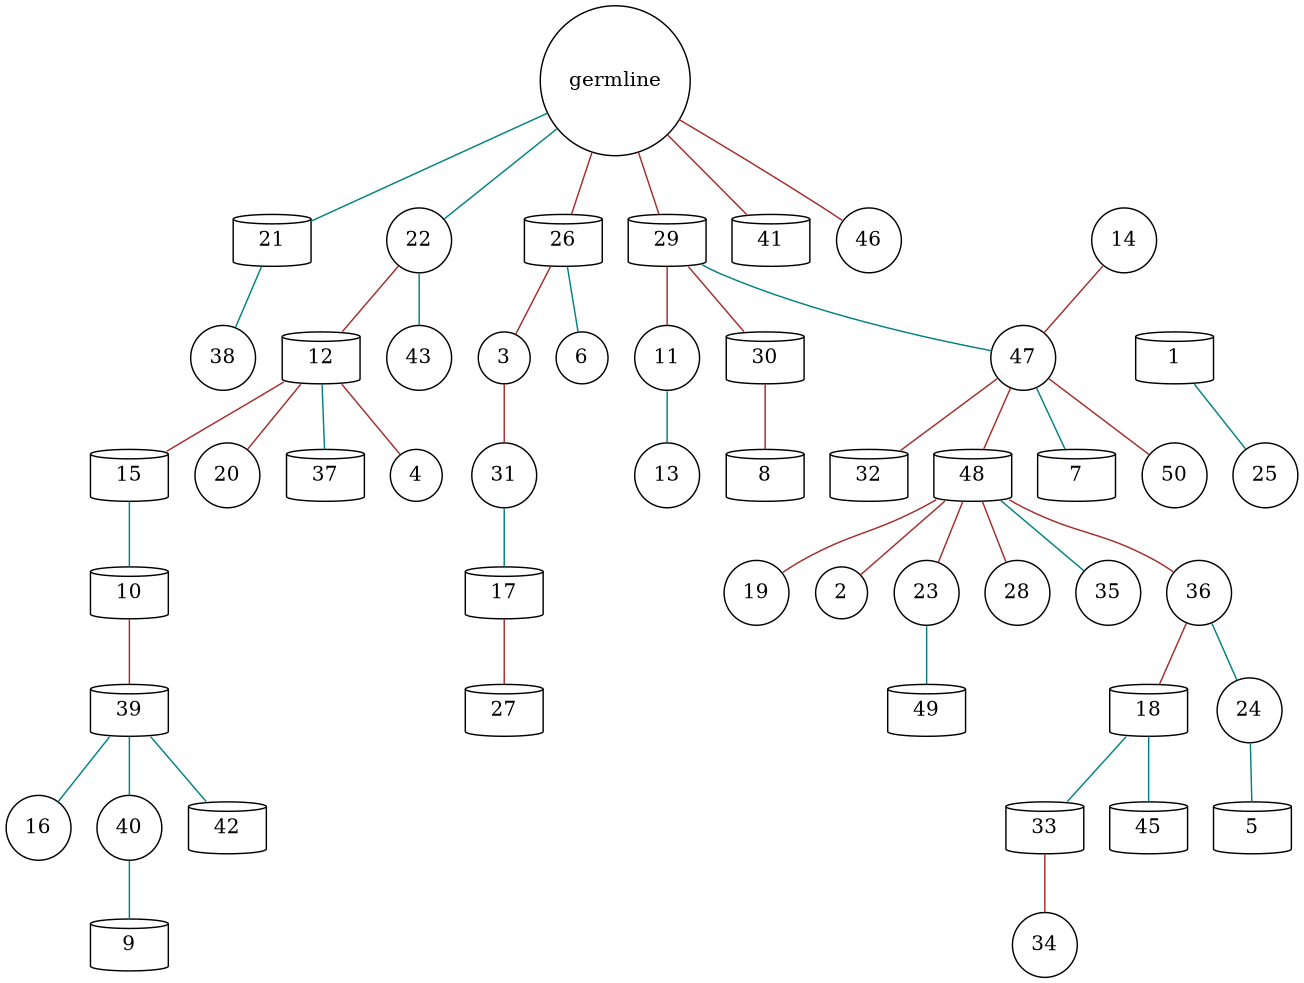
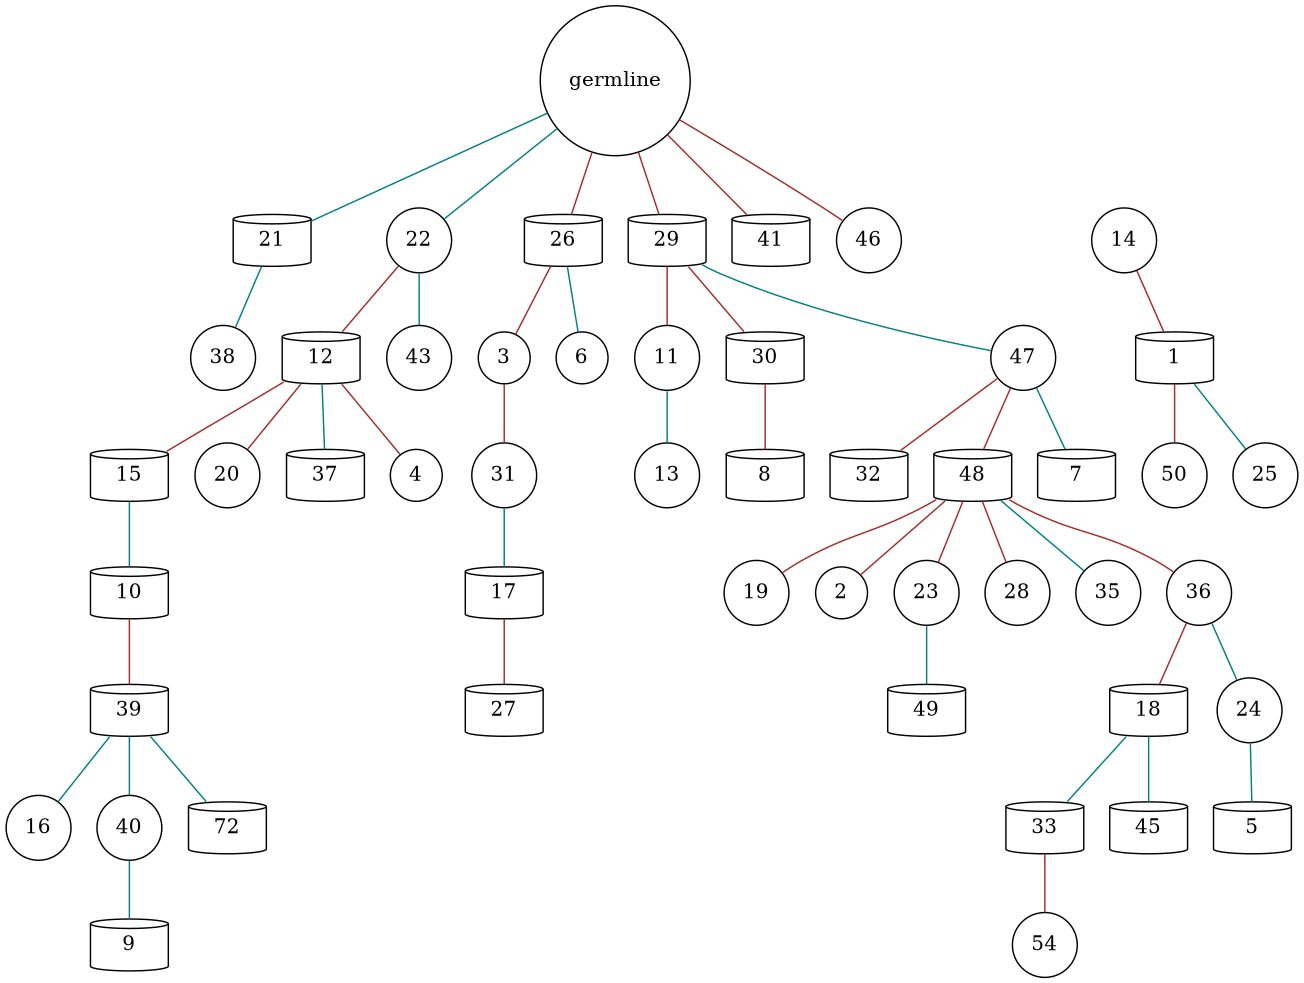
  graph {
    node [shape=circle]
    edge [color=brown]
    n1 [label=germline]
    n2 [label=21 shape=cylinder]
    n3 [label=22]
    n4 [label=26 shape=cylinder]
    n5 [label=29 shape=cylinder]
    n6 [label=41 shape=cylinder]
    n7 [label=46]
    n8 [label=14]
    n9 [label=1 shape=cylinder]
    n10 [label=38]
    n11 [label=12 shape=cylinder]
    n12 [label=43]
    n13 [label=3]
    n14 [label=6]
    n15 [label=11]
    n16 [label=30 shape=cylinder]
    n17 [label=47]
    n18 [label=25]
    n19 [label=15 shape=cylinder]
    n20 [label=20]
    n21 [label=37 shape=cylinder]
    n22 [label=4]
    n23 [label=10 shape=cylinder]
    n24 [label=39 shape=cylinder]
    n25 [label=16]
    n26 [label=40]
-   n27 [label=42 shape=cylinder]
+   n27 [label=72 shape=cylinder]
    n28 [label=9 shape=cylinder]
    n29 [label=31]
    n30 [label=17 shape=cylinder]
    n31 [label=27 shape=cylinder]
    n32 [label=13]
    n33 [label=8 shape=cylinder]
    n34 [label=32 shape=cylinder]
    n35 [label=48 shape=cylinder]
    n36 [label=50]
    n37 [label=7 shape=cylinder]
    n38 [label=19]
    n39 [label=2]
    n40 [label=23]
    n41 [label=28]
    n42 [label=35]
    n43 [label=36]
    n44 [label=49 shape=cylinder]
    n45 [label=18 shape=cylinder]
    n46 [label=24]
    n47 [label=33 shape=cylinder]
    n48 [label=45 shape=cylinder]
    n49 [label=5 shape=cylinder]
-   n50 [label=34]
+   n50 [label=54]
    n1 -- n2 [color=teal]
    n1 -- n3 [color=teal]
    n1 -- n4
    n1 -- n5
    n1 -- n6
    n1 -- n7
    n2 -- n10 [color=teal]
    n3 -- n11
    n3 -- n12 [color=teal]
    n4 -- n13
    n4 -- n14 [color=teal]
    n5 -- n15
    n5 -- n16
    n5 -- n17 [color=teal]
-   n8 -- n17
+   n8 -- n9
    n9 -- n18 [color=teal]
    n11 -- n19
    n11 -- n20
    n11 -- n21 [color=teal]
    n11 -- n22
    n13 -- n29
    n15 -- n32 [color=teal]
    n16 -- n33
    n17 -- n34
    n17 -- n35
-   n17 -- n36
+   n9 -- n36
    n17 -- n37 [color=teal]
    n19 -- n23 [color=teal]
    n23 -- n24
    n24 -- n25 [color=teal]
    n24 -- n26 [color=teal]
    n24 -- n27 [color=teal]
    n26 -- n28 [color=teal]
    n29 -- n30 [color=teal]
    n30 -- n31
    n35 -- n38
    n35 -- n39
    n35 -- n40
    n35 -- n41
    n35 -- n42 [color=teal]
    n35 -- n43
    n40 -- n44 [color=teal]
    n43 -- n45
    n43 -- n46 [color=teal]
    n45 -- n47 [color=teal]
    n45 -- n48 [color=teal]
    n46 -- n49 [color=teal]
    n47 -- n50
  }
